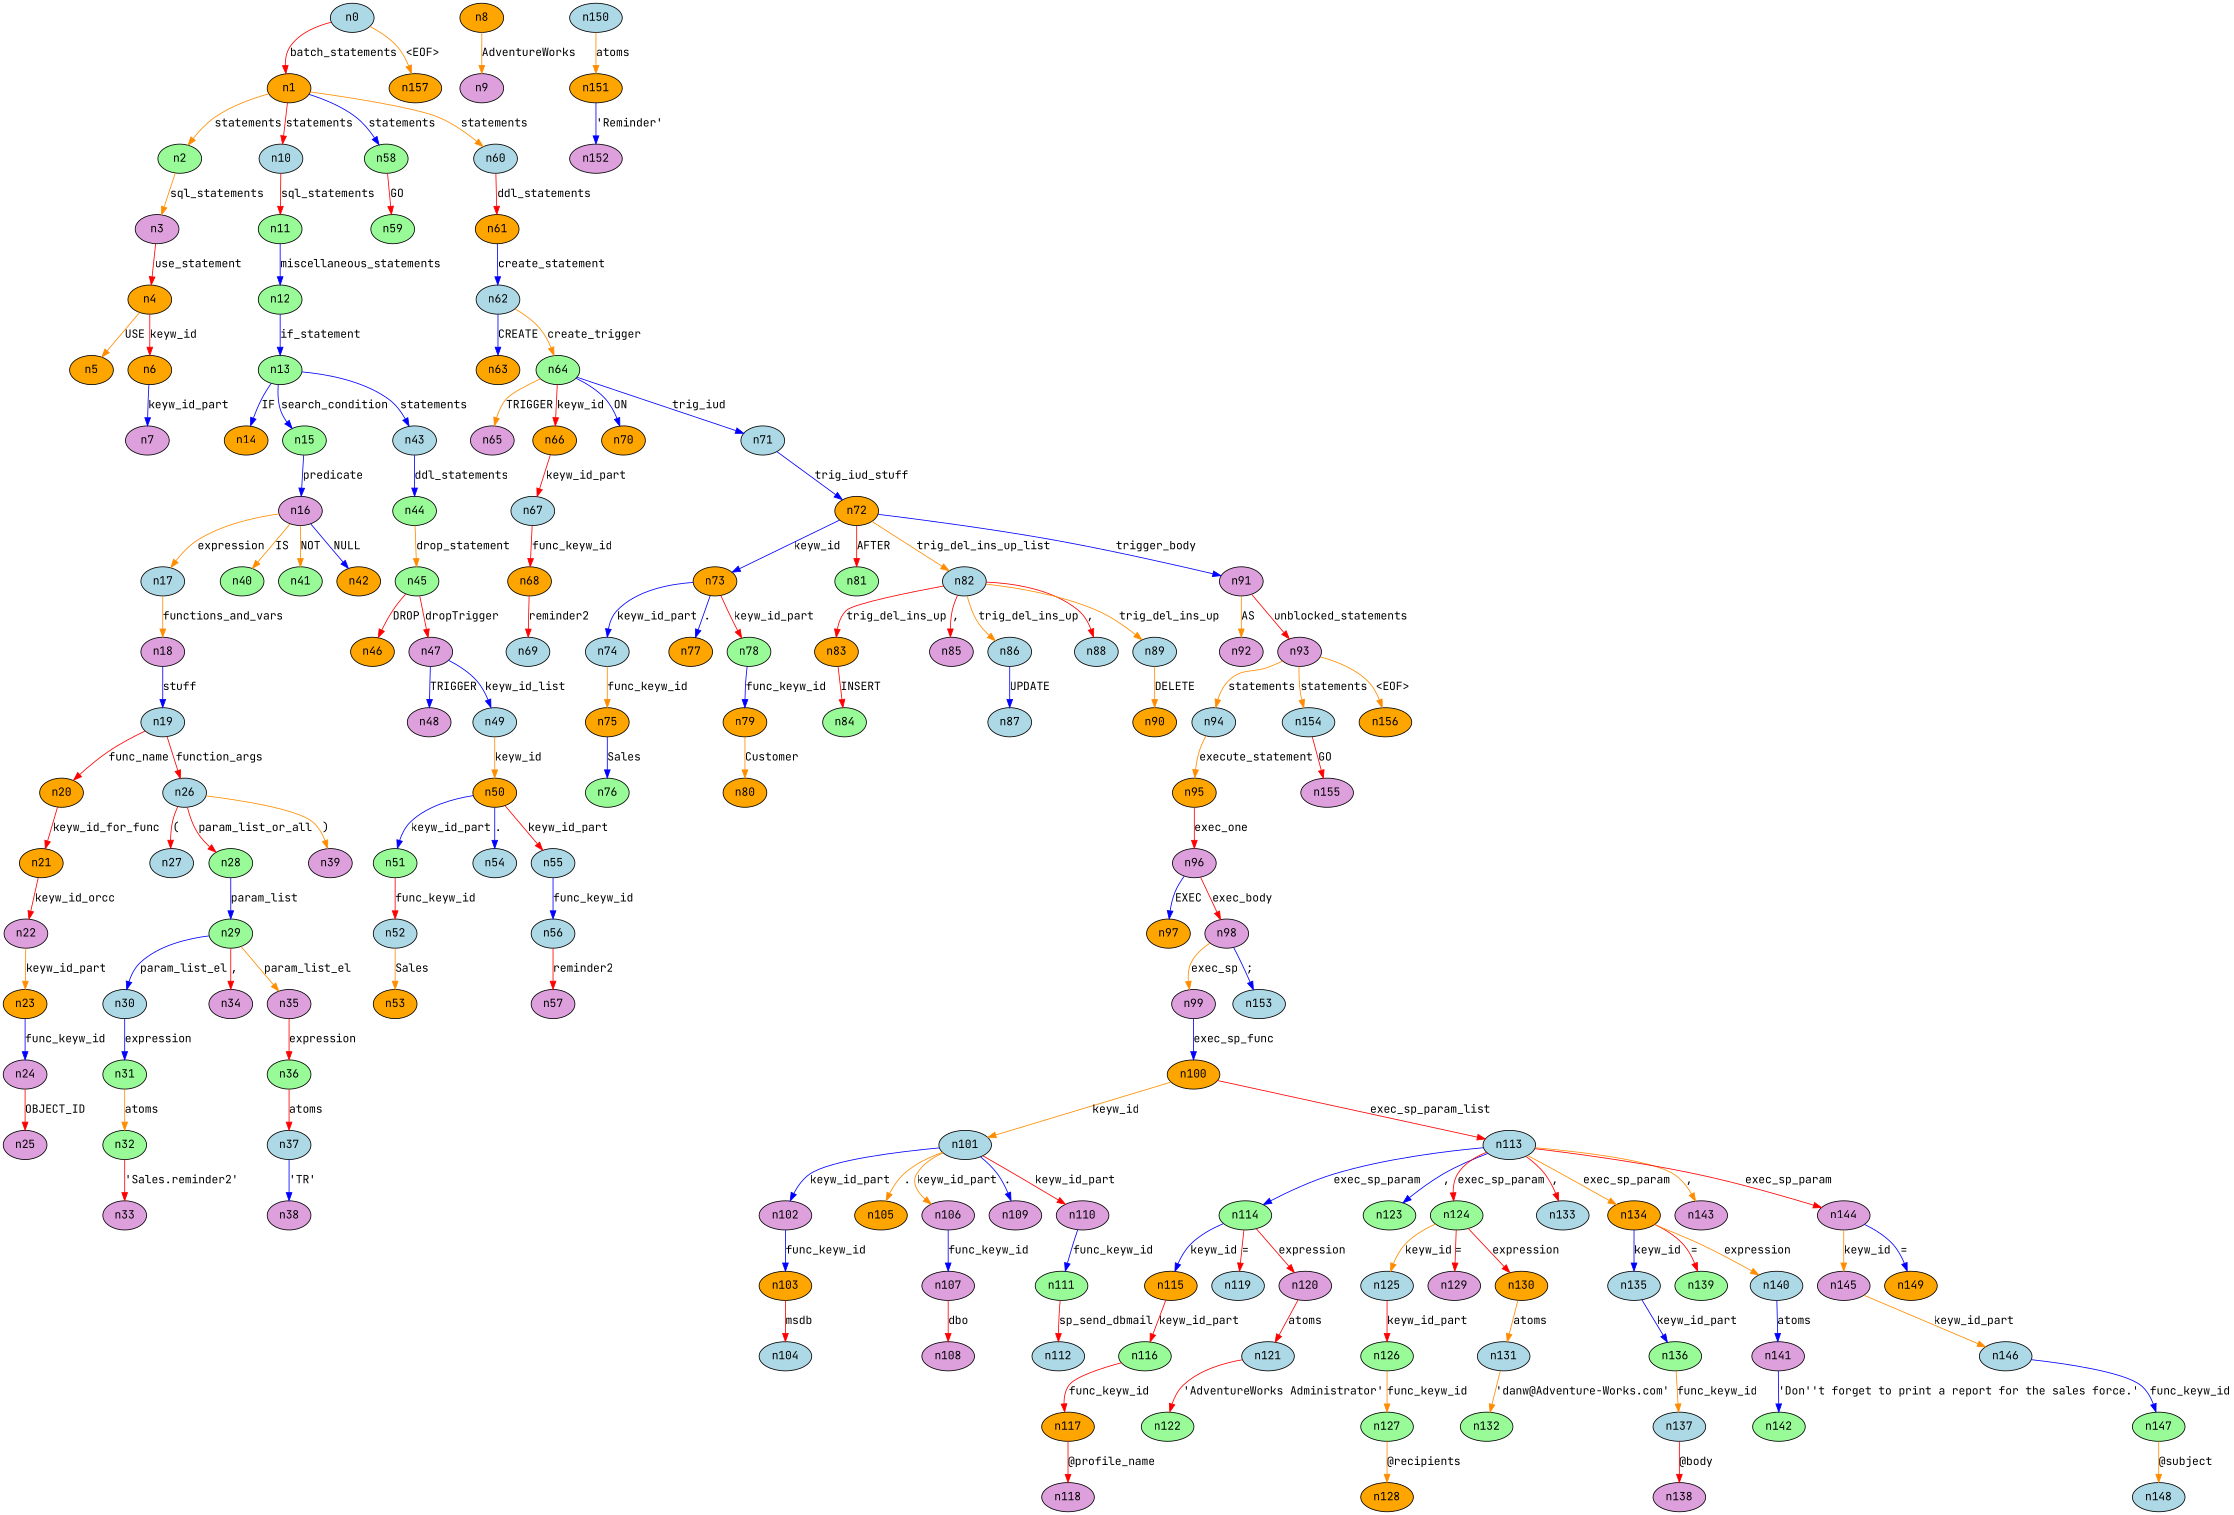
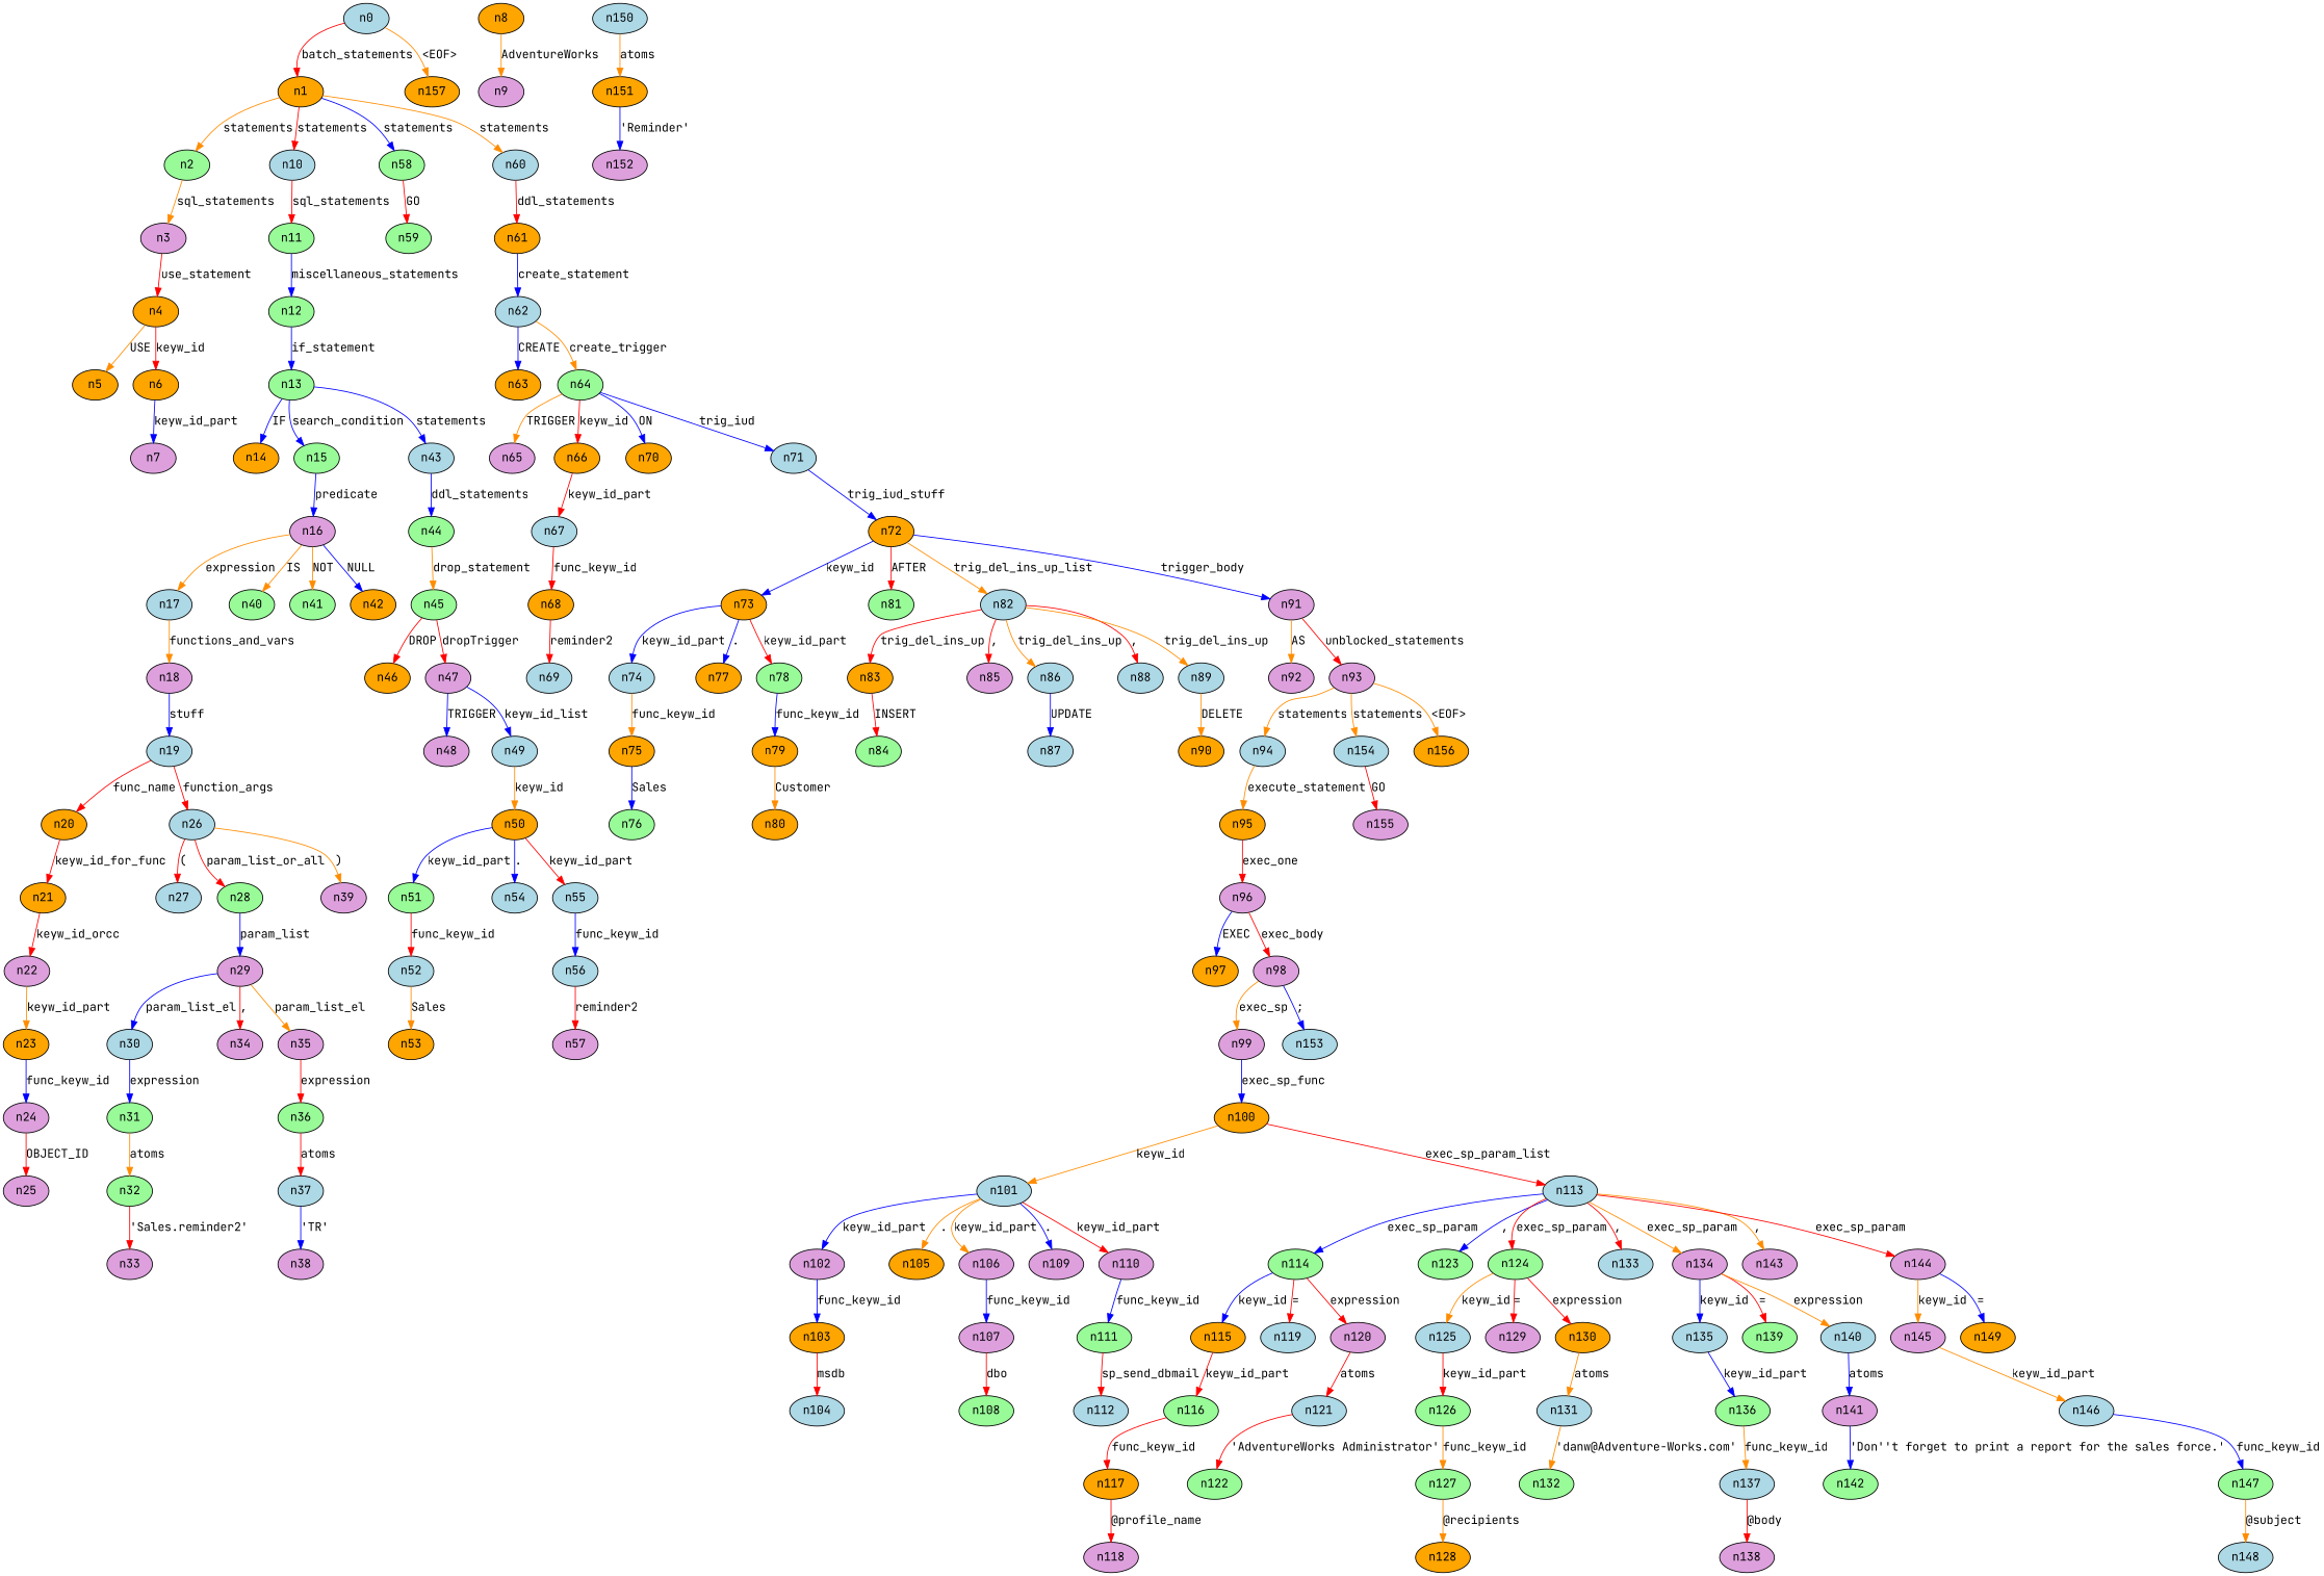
  digraph {
    fontname="JetBrains Mono"
    node [fillcolor=lightblue fontname="JetBrains Mono" style=filled]
    edge [color=red fontname="JetBrains Mono"]
    n1 [fillcolor=orange]
    n0
    n157 [fillcolor=orange]
    n2 [fillcolor=palegreen]
    n10
    n58 [fillcolor=palegreen]
    n60
    n3 [fillcolor=plum]
    n11 [fillcolor=palegreen]
    n59 [fillcolor=palegreen]
    n61 [fillcolor=orange]
    n4 [fillcolor=orange]
    n5 [fillcolor=orange]
    n6 [fillcolor=orange]
    n7 [fillcolor=plum]
    n8 [fillcolor=orange]
    n9 [fillcolor=plum]
    n12 [fillcolor=palegreen]
    n13 [fillcolor=palegreen]
    n14 [fillcolor=orange]
    n15 [fillcolor=palegreen]
    n43
    n16 [fillcolor=plum]
    n44 [fillcolor=palegreen]
    n17
    n40 [fillcolor=palegreen]
    n41 [fillcolor=palegreen]
    n42 [fillcolor=orange]
    n18 [fillcolor=plum]
    n19
    n20 [fillcolor=orange]
    n26
    n21 [fillcolor=orange]
    n27
    n28 [fillcolor=palegreen]
    n39 [fillcolor=plum]
    n22 [fillcolor=plum]
    n23 [fillcolor=orange]
    n24 [fillcolor=plum]
    n25 [fillcolor=plum]
-   n29 [fillcolor=palegreen]
+   n29 [fillcolor=plum]
    n30
    n34 [fillcolor=plum]
    n35 [fillcolor=plum]
    n31 [fillcolor=palegreen]
    n36 [fillcolor=palegreen]
    n32 [fillcolor=palegreen]
    n33 [fillcolor=plum]
    n37
    n38 [fillcolor=plum]
    n45 [fillcolor=palegreen]
    n46 [fillcolor=orange]
    n47 [fillcolor=plum]
    n48 [fillcolor=plum]
    n49
    n50 [fillcolor=orange]
    n51 [fillcolor=palegreen]
    n54
    n55
    n52
    n56
    n53 [fillcolor=orange]
    n57 [fillcolor=plum]
    n62
    n63 [fillcolor=orange]
    n64 [fillcolor=palegreen]
    n65 [fillcolor=plum]
    n66 [fillcolor=orange]
    n70 [fillcolor=orange]
    n71
    n67
    n72 [fillcolor=orange]
    n68 [fillcolor=orange]
    n69
    n73 [fillcolor=orange]
    n81 [fillcolor=palegreen]
    n82
    n91 [fillcolor=plum]
    n74
    n77 [fillcolor=orange]
    n78 [fillcolor=palegreen]
    n83 [fillcolor=orange]
    n85 [fillcolor=plum]
    n86
    n88
    n89
    n92 [fillcolor=plum]
    n93 [fillcolor=plum]
    n75 [fillcolor=orange]
    n79 [fillcolor=orange]
    n76 [fillcolor=palegreen]
    n80 [fillcolor=orange]
    n84 [fillcolor=palegreen]
    n87
    n90 [fillcolor=orange]
    n94
    n154
    n156 [fillcolor=orange]
    n95 [fillcolor=orange]
    n155 [fillcolor=plum]
    n96 [fillcolor=plum]
    n97 [fillcolor=orange]
    n98 [fillcolor=plum]
    n99 [fillcolor=plum]
    n153
    n100 [fillcolor=orange]
    n101
    n113
    n102 [fillcolor=plum]
    n105 [fillcolor=orange]
    n106 [fillcolor=plum]
    n109 [fillcolor=plum]
    n110 [fillcolor=plum]
    n114 [fillcolor=palegreen]
    n123 [fillcolor=palegreen]
    n124 [fillcolor=palegreen]
    n133
-   n134 [fillcolor=orange]
+   n134 [fillcolor=plum]
    n143 [fillcolor=plum]
    n144 [fillcolor=plum]
    n103 [fillcolor=orange]
    n107 [fillcolor=plum]
    n111 [fillcolor=palegreen]
    n104
-   n108 [fillcolor=plum]
+   n108 [fillcolor=palegreen]
    n112
    n115 [fillcolor=orange]
    n119
    n120 [fillcolor=plum]
    n125
    n129 [fillcolor=plum]
    n130 [fillcolor=orange]
    n135
    n139 [fillcolor=palegreen]
    n140
    n145 [fillcolor=plum]
    n149 [fillcolor=orange]
    n116 [fillcolor=palegreen]
    n121
    n117 [fillcolor=orange]
    n118 [fillcolor=plum]
    n122 [fillcolor=palegreen]
    n126 [fillcolor=palegreen]
    n131
    n127 [fillcolor=palegreen]
    n128 [fillcolor=orange]
    n132 [fillcolor=palegreen]
    n136 [fillcolor=palegreen]
    n141 [fillcolor=plum]
    n137
    n138 [fillcolor=plum]
    n142 [fillcolor=palegreen]
    n146
    n151 [fillcolor=orange]
    n150
    n147 [fillcolor=palegreen]
    n148
    n152 [fillcolor=plum]
    n1 -> n2 [color=darkorange label=statements]
    n1 -> n10 [label=statements]
    n1 -> n58 [color=blue label=statements]
    n1 -> n60 [color=darkorange label=statements]
    n0 -> n1 [label=batch_statements]
    n0 -> n157 [color=darkorange label="<EOF>"]
    n2 -> n3 [color=darkorange label=sql_statements]
    n10 -> n11 [label=sql_statements]
    n58 -> n59 [label=GO]
    n60 -> n61 [label=ddl_statements]
    n3 -> n4 [label=use_statement]
    n11 -> n12 [color=blue label=miscellaneous_statements]
    n61 -> n62 [color=blue label=create_statement]
    n4 -> n5 [color=darkorange label=USE]
    n4 -> n6 [label=keyw_id]
    n6 -> n7 [color=blue label=keyw_id_part]
    n8 -> n9 [color=darkorange label=AdventureWorks]
    n12 -> n13 [color=blue label=if_statement]
    n13 -> n14 [color=blue label=IF]
    n13 -> n15 [color=blue label=search_condition]
    n13 -> n43 [color=blue label=statements]
    n15 -> n16 [color=blue label=predicate]
    n43 -> n44 [color=blue label=ddl_statements]
    n16 -> n17 [color=darkorange label=expression]
    n16 -> n40 [color=darkorange label=IS]
    n16 -> n41 [color=darkorange label=NOT]
    n16 -> n42 [color=blue label=NULL]
    n44 -> n45 [color=darkorange label=drop_statement]
    n17 -> n18 [color=darkorange label=functions_and_vars]
    n18 -> n19 [color=blue label=stuff]
    n19 -> n20 [label=func_name]
    n19 -> n26 [label=function_args]
    n20 -> n21 [label=keyw_id_for_func]
    n26 -> n27 [label="("]
    n26 -> n28 [label=param_list_or_all]
    n26 -> n39 [color=darkorange label=")"]
    n21 -> n22 [label=keyw_id_orcc]
    n28 -> n29 [color=blue label=param_list]
    n22 -> n23 [color=darkorange label=keyw_id_part]
    n23 -> n24 [color=blue label=func_keyw_id]
    n24 -> n25 [label=OBJECT_ID]
    n29 -> n30 [color=blue label=param_list_el]
    n29 -> n34 [label=","]
    n29 -> n35 [color=darkorange label=param_list_el]
    n30 -> n31 [color=blue label=expression]
    n35 -> n36 [label=expression]
    n31 -> n32 [color=darkorange label=atoms]
    n36 -> n37 [label=atoms]
    n32 -> n33 [label="'Sales.reminder2'"]
    n37 -> n38 [color=blue label="'TR'"]
    n45 -> n46 [label=DROP]
    n45 -> n47 [label=dropTrigger]
    n47 -> n48 [color=blue label=TRIGGER]
    n47 -> n49 [color=blue label=keyw_id_list]
    n49 -> n50 [color=darkorange label=keyw_id]
    n50 -> n51 [color=blue label=keyw_id_part]
    n50 -> n54 [color=blue label="."]
    n50 -> n55 [label=keyw_id_part]
    n51 -> n52 [label=func_keyw_id]
    n55 -> n56 [color=blue label=func_keyw_id]
    n52 -> n53 [color=darkorange label=Sales]
    n56 -> n57 [label=reminder2]
    n62 -> n63 [color=blue label=CREATE]
    n62 -> n64 [color=darkorange label=create_trigger]
    n64 -> n65 [color=darkorange label=TRIGGER]
    n64 -> n66 [label=keyw_id]
    n64 -> n70 [color=blue label=ON]
    n64 -> n71 [color=blue label=trig_iud]
    n66 -> n67 [label=keyw_id_part]
    n71 -> n72 [color=blue label=trig_iud_stuff]
    n67 -> n68 [label=func_keyw_id]
    n72 -> n73 [color=blue label=keyw_id]
    n72 -> n81 [label=AFTER]
    n72 -> n82 [color=darkorange label=trig_del_ins_up_list]
    n72 -> n91 [color=blue label=trigger_body]
    n68 -> n69 [label=reminder2]
    n73 -> n74 [color=blue label=keyw_id_part]
    n73 -> n77 [color=blue label="."]
    n73 -> n78 [label=keyw_id_part]
    n82 -> n83 [label=trig_del_ins_up]
    n82 -> n85 [label=","]
    n82 -> n86 [color=darkorange label=trig_del_ins_up]
    n82 -> n88 [label=","]
    n82 -> n89 [color=darkorange label=trig_del_ins_up]
    n91 -> n92 [color=darkorange label=AS]
    n91 -> n93 [label=unblocked_statements]
    n74 -> n75 [color=darkorange label=func_keyw_id]
    n78 -> n79 [color=blue label=func_keyw_id]
    n83 -> n84 [label=INSERT]
    n86 -> n87 [color=blue label=UPDATE]
    n89 -> n90 [color=darkorange label=DELETE]
    n93 -> n94 [color=darkorange label=statements]
    n93 -> n154 [color=darkorange label=statements]
    n93 -> n156 [color=darkorange label="<EOF>"]
    n75 -> n76 [color=blue label=Sales]
    n79 -> n80 [color=darkorange label=Customer]
    n94 -> n95 [color=darkorange label=execute_statement]
    n154 -> n155 [label=GO]
    n95 -> n96 [label=exec_one]
    n96 -> n97 [color=blue label=EXEC]
    n96 -> n98 [label=exec_body]
    n98 -> n99 [color=darkorange label=exec_sp]
    n98 -> n153 [color=blue label=";"]
    n99 -> n100 [color=blue label=exec_sp_func]
    n100 -> n101 [color=darkorange label=keyw_id]
    n100 -> n113 [label=exec_sp_param_list]
    n101 -> n102 [color=blue label=keyw_id_part]
    n101 -> n105 [color=darkorange label="."]
    n101 -> n106 [color=darkorange label=keyw_id_part]
    n101 -> n109 [color=blue label="."]
    n101 -> n110 [label=keyw_id_part]
    n113 -> n114 [color=blue label=exec_sp_param]
    n113 -> n123 [color=blue label=","]
    n113 -> n124 [label=exec_sp_param]
    n113 -> n133 [label=","]
    n113 -> n134 [color=darkorange label=exec_sp_param]
    n113 -> n143 [color=darkorange label=","]
    n113 -> n144 [label=exec_sp_param]
    n102 -> n103 [color=blue label=func_keyw_id]
    n106 -> n107 [color=blue label=func_keyw_id]
    n110 -> n111 [color=blue label=func_keyw_id]
    n114 -> n115 [color=blue label=keyw_id]
    n114 -> n119 [label="="]
    n114 -> n120 [label=expression]
    n124 -> n125 [color=darkorange label=keyw_id]
    n124 -> n129 [label="="]
    n124 -> n130 [label=expression]
    n134 -> n135 [color=blue label=keyw_id]
    n134 -> n139 [label="="]
    n134 -> n140 [color=darkorange label=expression]
    n144 -> n145 [color=darkorange label=keyw_id]
    n144 -> n149 [color=blue label="="]
    n103 -> n104 [label=msdb]
    n107 -> n108 [label=dbo]
    n111 -> n112 [label=sp_send_dbmail]
    n115 -> n116 [label=keyw_id_part]
    n120 -> n121 [label=atoms]
    n125 -> n126 [label=keyw_id_part]
    n130 -> n131 [color=darkorange label=atoms]
    n135 -> n136 [color=blue label=keyw_id_part]
    n140 -> n141 [color=blue label=atoms]
    n145 -> n146 [color=darkorange label=keyw_id_part]
    n116 -> n117 [label=func_keyw_id]
    n121 -> n122 [label="'AdventureWorks Administrator'"]
    n117 -> n118 [label="@profile_name"]
    n126 -> n127 [color=darkorange label=func_keyw_id]
    n131 -> n132 [color=darkorange label="'danw@Adventure-Works.com'"]
    n127 -> n128 [color=darkorange label="@recipients"]
    n136 -> n137 [color=darkorange label=func_keyw_id]
    n141 -> n142 [color=blue label="'Don''t forget to print a report for the sales force.'"]
    n137 -> n138 [label="@body"]
    n146 -> n147 [color=blue label=func_keyw_id]
    n151 -> n152 [color=blue label="'Reminder'"]
    n150 -> n151 [color=darkorange label=atoms]
    n147 -> n148 [color=darkorange label="@subject"]
  }
